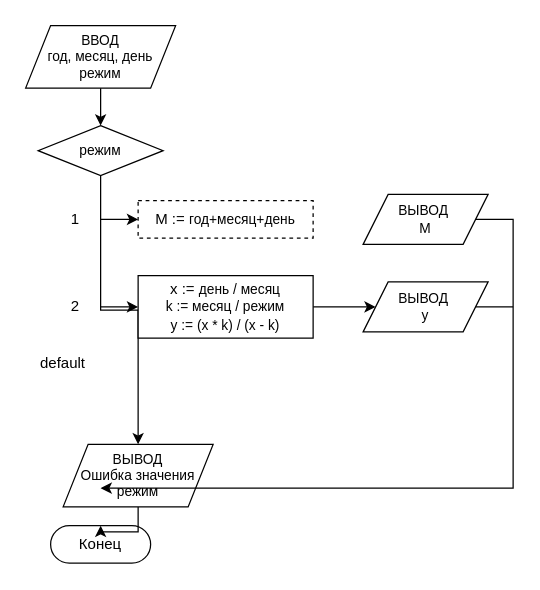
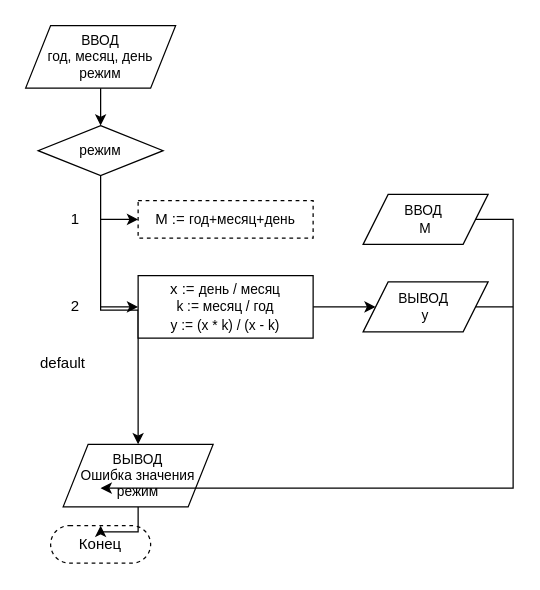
  <mxCell id="0" />
  <mxCell id="1" parent="0" />
  <mxCell id="2" style="edgeStyle=orthogonalEdgeStyle;rounded=0;orthogonalLoop=1;jettySize=auto;html=1;" parent="1" source="3" target="5" edge="1"><mxGeometry relative="1" as="geometry" /></mxCell>
  <mxCell id="3" value="&lt;font color=&quot;#030303&quot;&gt;ВВОД&lt;br&gt;год, месяц, день&lt;/font&gt;&lt;div&gt;&lt;font color=&quot;#030303&quot;&gt;режим&lt;/font&gt;&lt;/div&gt;" style="shape=parallelogram;perimeter=parallelogramPerimeter;whiteSpace=wrap;html=1;fixedSize=1;rounded=0;strokeColor=#000000;align=center;verticalAlign=middle;fontFamily=Helvetica;fontSize=11;fontColor=default;fillColor=none;" parent="1" vertex="1"><mxGeometry x="20" y="20" width="120" height="50" as="geometry" /></mxCell>
  <mxCell id="4" style="edgeStyle=orthogonalEdgeStyle;rounded=0;orthogonalLoop=1;jettySize=auto;html=1;entryX=0.5;entryY=0;entryDx=0;entryDy=0;" parent="1" source="5" target="10" edge="1"><mxGeometry relative="1" as="geometry" /></mxCell>
  <mxCell id="5" value="режим" style="strokeWidth=1;html=1;shape=mxgraph.flowchart.decision;whiteSpace=wrap;fontSize=11;fillColor=none;strokeColor=#000000;rounded=0;fontColor=#000000;fillColor=none;" parent="1" vertex="1"><mxGeometry x="30" y="100" width="100" height="40" as="geometry" /></mxCell>
  <mxCell id="6" value="M :=&amp;nbsp;&lt;span style=&quot;color: rgb(3, 3, 3); font-size: 11px;&quot;&gt;год+месяц+день&lt;/span&gt;" style="rounded=0;whiteSpace=wrap;html=1;dashed=1;" parent="1" vertex="1"><mxGeometry x="110" y="160" width="140" height="30" as="geometry" /></mxCell>
  <mxCell id="7" style="edgeStyle=orthogonalEdgeStyle;rounded=0;orthogonalLoop=1;jettySize=auto;html=1;" parent="1" source="8" edge="1"><mxGeometry relative="1" as="geometry"><mxPoint x="80" y="390" as="targetPoint" /><Array as="points"><mxPoint x="410" y="175" /><mxPoint x="410" y="390" /><mxPoint x="80" y="390" /></Array></mxGeometry></mxCell>
- <mxCell id="8" value="&lt;font color=&quot;#030303&quot;&gt;ВЫВОД&amp;nbsp;&lt;br&gt;М&lt;/font&gt;" style="shape=parallelogram;perimeter=parallelogramPerimeter;whiteSpace=wrap;html=1;fixedSize=1;rounded=0;strokeColor=#000000;align=center;verticalAlign=middle;fontFamily=Helvetica;fontSize=11;fontColor=default;fillColor=none;" parent="1" vertex="1"><mxGeometry x="290" y="155" width="100" height="40" as="geometry" /></mxCell>
+ <mxCell id="8" value="&lt;font color=&quot;#030303&quot;&gt;ВВОД&amp;nbsp;&lt;br&gt;М&lt;/font&gt;" style="shape=parallelogram;perimeter=parallelogramPerimeter;whiteSpace=wrap;html=1;fixedSize=1;rounded=0;strokeColor=#000000;align=center;verticalAlign=middle;fontFamily=Helvetica;fontSize=11;fontColor=default;fillColor=none;" parent="1" vertex="1"><mxGeometry x="290" y="155" width="100" height="40" as="geometry" /></mxCell>
  <mxCell id="9" style="edgeStyle=orthogonalEdgeStyle;rounded=0;orthogonalLoop=1;jettySize=auto;html=1;entryX=0.5;entryY=0;entryDx=0;entryDy=0;strokeColor=#000000;" parent="1" source="10" target="11" edge="1"><mxGeometry relative="1" as="geometry" /></mxCell>
  <mxCell id="10" value="&lt;font color=&quot;#030303&quot;&gt;ВЫВОД&lt;br&gt;Ошибка значения режим&lt;br&gt;&lt;/font&gt;" style="shape=parallelogram;perimeter=parallelogramPerimeter;whiteSpace=wrap;html=1;fixedSize=1;rounded=0;strokeColor=#000000;align=center;verticalAlign=middle;fontFamily=Helvetica;fontSize=11;fontColor=default;fillColor=none;" parent="1" vertex="1"><mxGeometry x="50" y="355" width="120" height="50" as="geometry" /></mxCell>
- <mxCell id="11" value="&lt;font color=&quot;#000000&quot;&gt;Конец&lt;/font&gt;" style="rounded=1;whiteSpace=wrap;html=1;fontSize=12;glass=0;strokeWidth=1;shadow=0;arcSize=50;strokeColor=#050505;fillColor=none;" parent="1" vertex="1"><mxGeometry x="40" y="420" width="80" height="30" as="geometry" /></mxCell>
+ <mxCell id="11" value="&lt;font color=&quot;#000000&quot;&gt;Конец&lt;/font&gt;" style="rounded=1;whiteSpace=wrap;html=1;fontSize=12;glass=0;strokeWidth=1;shadow=0;arcSize=50;strokeColor=#050505;fillColor=none;dashed=1;" parent="1" vertex="1"><mxGeometry x="40" y="420" width="80" height="30" as="geometry" /></mxCell>
  <mxCell id="12" style="edgeStyle=orthogonalEdgeStyle;rounded=0;orthogonalLoop=1;jettySize=auto;html=1;entryX=0;entryY=0.5;entryDx=0;entryDy=0;" parent="1" source="13" target="14" edge="1"><mxGeometry relative="1" as="geometry" /></mxCell>
- <mxCell id="13" value="x :=&amp;nbsp;&lt;span style=&quot;color: rgb(3, 3, 3); font-size: 11px;&quot;&gt;день / месяц&lt;/span&gt;&lt;div&gt;&lt;font color=&quot;#030303&quot;&gt;&lt;span style=&quot;font-size: 11px;&quot;&gt;k :=&amp;nbsp;&lt;/span&gt;&lt;/font&gt;&lt;span style=&quot;color: rgb(3, 3, 3); font-size: 11px; background-color: transparent;&quot;&gt;месяц /&amp;nbsp;&lt;/span&gt;&lt;span style=&quot;color: rgb(3, 3, 3); font-size: 11px; background-color: transparent;&quot;&gt;режим&lt;/span&gt;&lt;/div&gt;&lt;div&gt;&lt;font color=&quot;#030303&quot;&gt;&lt;span style=&quot;font-size: 11px;&quot;&gt;y :=&amp;nbsp;&lt;/span&gt;&lt;/font&gt;&lt;span style=&quot;background-color: transparent; font-size: 11px;&quot;&gt;&lt;font color=&quot;#030303&quot;&gt;(x * k) / (x - k)&lt;/font&gt;&lt;/span&gt;&lt;/div&gt;" style="rounded=0;whiteSpace=wrap;html=1;" parent="1" vertex="1"><mxGeometry x="110" y="220" width="140" height="50" as="geometry" /></mxCell>
+ <mxCell id="13" value="x :=&amp;nbsp;&lt;span style=&quot;color: rgb(3, 3, 3); font-size: 11px;&quot;&gt;день / месяц&lt;/span&gt;&lt;div&gt;&lt;font color=&quot;#030303&quot;&gt;&lt;span style=&quot;font-size: 11px;&quot;&gt;k :=&amp;nbsp;&lt;/span&gt;&lt;/font&gt;&lt;span style=&quot;color: rgb(3, 3, 3); font-size: 11px; background-color: transparent;&quot;&gt;месяц /&amp;nbsp;&lt;/span&gt;&lt;span style=&quot;color: rgb(3, 3, 3); font-size: 11px; background-color: transparent;&quot;&gt;год&lt;/span&gt;&lt;/div&gt;&lt;div&gt;&lt;font color=&quot;#030303&quot;&gt;&lt;span style=&quot;font-size: 11px;&quot;&gt;y :=&amp;nbsp;&lt;/span&gt;&lt;/font&gt;&lt;span style=&quot;background-color: transparent; font-size: 11px;&quot;&gt;&lt;font color=&quot;#030303&quot;&gt;(x * k) / (x - k)&lt;/font&gt;&lt;/span&gt;&lt;/div&gt;" style="rounded=0;whiteSpace=wrap;html=1;" parent="1" vertex="1"><mxGeometry x="110" y="220" width="140" height="50" as="geometry" /></mxCell>
  <mxCell id="14" value="&lt;font color=&quot;#030303&quot;&gt;ВЫВОД&amp;nbsp;&lt;br&gt;y&lt;/font&gt;" style="shape=parallelogram;perimeter=parallelogramPerimeter;whiteSpace=wrap;html=1;fixedSize=1;rounded=0;strokeColor=#000000;align=center;verticalAlign=middle;fontFamily=Helvetica;fontSize=11;fontColor=default;fillColor=none;" parent="1" vertex="1"><mxGeometry x="290" y="225" width="100" height="40" as="geometry" /></mxCell>
  <mxCell id="15" value="1" style="text;html=1;align=center;verticalAlign=middle;whiteSpace=wrap;rounded=0;" parent="1" vertex="1"><mxGeometry x="50" y="165" width="20" height="20" as="geometry" /></mxCell>
  <mxCell id="16" value="2" style="text;html=1;align=center;verticalAlign=middle;whiteSpace=wrap;rounded=0;" parent="1" vertex="1"><mxGeometry x="50" y="235" width="20" height="20" as="geometry" /></mxCell>
  <mxCell id="17" value="" style="endArrow=classic;html=1;rounded=0;entryX=0;entryY=0.5;entryDx=0;entryDy=0;endFill=1;" parent="1" target="6" edge="1"><mxGeometry width="50" height="50" relative="1" as="geometry"><mxPoint x="80" y="175" as="sourcePoint" /><mxPoint x="90" y="380" as="targetPoint" /></mxGeometry></mxCell>
  <mxCell id="18" value="" style="endArrow=classic;html=1;rounded=0;entryX=0;entryY=0.5;entryDx=0;entryDy=0;endFill=1;" parent="1" target="13" edge="1"><mxGeometry width="50" height="50" relative="1" as="geometry"><mxPoint x="80" y="245" as="sourcePoint" /><mxPoint x="120" y="185" as="targetPoint" /></mxGeometry></mxCell>
  <mxCell id="19" value="default" style="text;html=1;align=center;verticalAlign=middle;whiteSpace=wrap;rounded=0;" parent="1" vertex="1"><mxGeometry x="30" y="280" width="40" height="20" as="geometry" /></mxCell>
  <mxCell id="20" value="" style="endArrow=none;html=1;rounded=0;entryX=1;entryY=0.5;entryDx=0;entryDy=0;" parent="1" target="14" edge="1"><mxGeometry width="50" height="50" relative="1" as="geometry"><mxPoint x="410" y="245" as="sourcePoint" /><mxPoint x="90" y="380" as="targetPoint" /></mxGeometry></mxCell>
